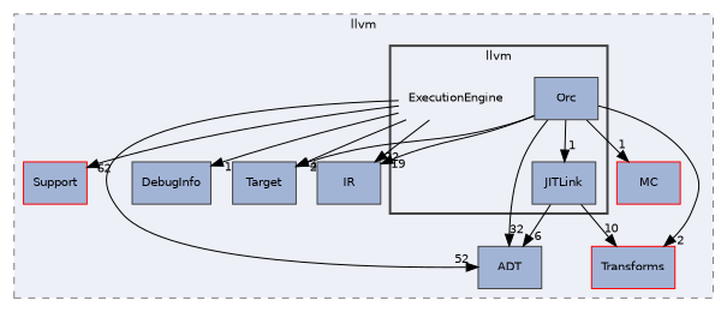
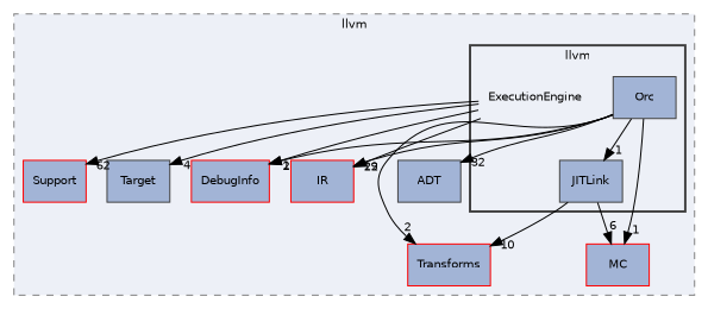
  digraph {
    compound=true
    node [fontname=Helvetica fontsize=10 shape=box color=grey25 fillcolor="#a2b4d6" style="filled,"]
    edge [fontname=Helvetica fontsize=10 headlabel=1 labeldistance=1.5 labelfontname=Helvetica labelfontsize=10]
    n1 [label=ExecutionEngine shape=plaintext color="" fillcolor="" style=""]
    n2 [label=JITLink]
    n3 [label=Orc]
    n4 [label=ADT]
    n5 [label=Target]
    n6 [color=red label=Support]
-   n7 [label=IR]
-   n8 [label=DebugInfo]
+   n7 [color=red label=IR]
+   n8 [color=red label=DebugInfo]
    n9 [color=red label=Transforms]
    n10 [color=red label=MC]
    subgraph cluster_1 {
      bgcolor="#edf0f7"
      fontname=Helvetica
      fontsize=10
      label=llvm
      pencolor=grey50
      style="filled,dashed,"
      n4
      n5
      n6
      n7
      n8
      n9
      n10
      subgraph cluster_2 {
        bgcolor="#edf0f7"
        fontname=Helvetica
        fontsize=10
        label=llvm
        pencolor=grey25
        style="filled,bold,"
        n1
        n2
        n3
      }
    }
-   n1 -> n4 [headlabel=52]
    n1 -> n5 [headlabel=4]
    n1 -> n6 [headlabel=62]
    n1 -> n7 [headlabel=22]
    n1 -> n8
-   n2 -> n4 [headlabel=6]
+   n2 -> n10 [headlabel=6]
    n2 -> n9 [headlabel=10]
    n3 -> n2
    n3 -> n4 [headlabel=32]
-   n3 -> n5 [headlabel=2]
+   n3 -> n8 [headlabel=2]
    n3 -> n7 [headlabel=19]
    n3 -> n9 [headlabel=2]
    n3 -> n10
  }
